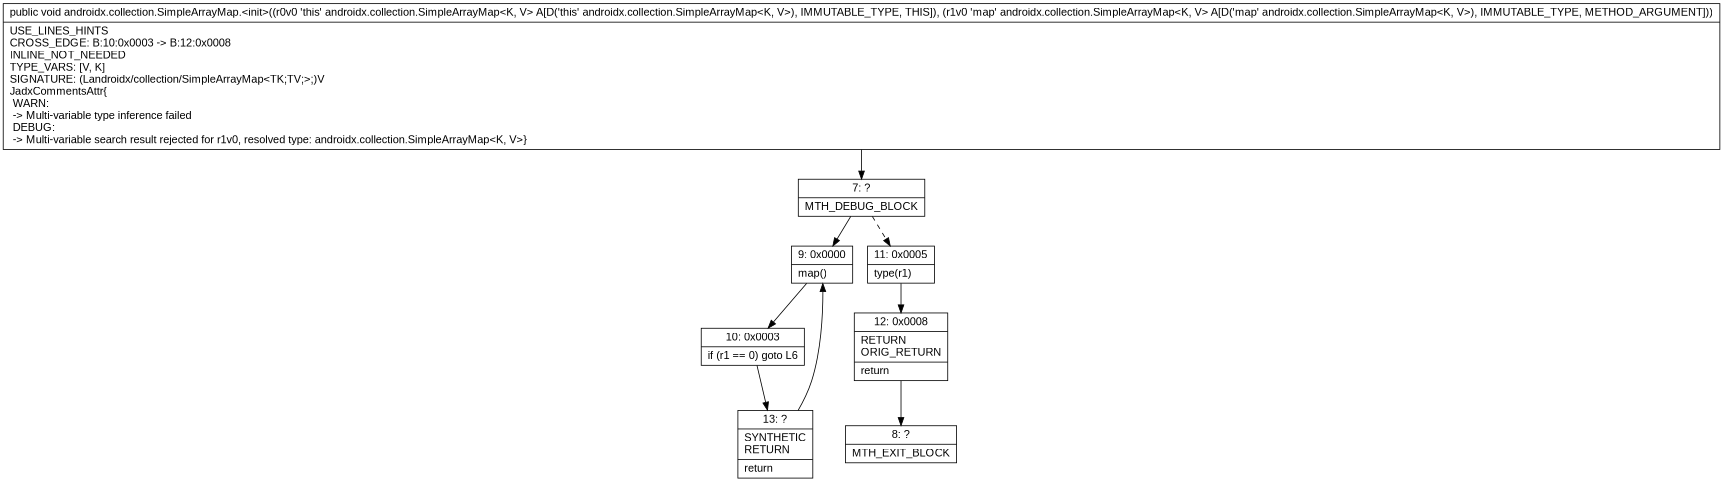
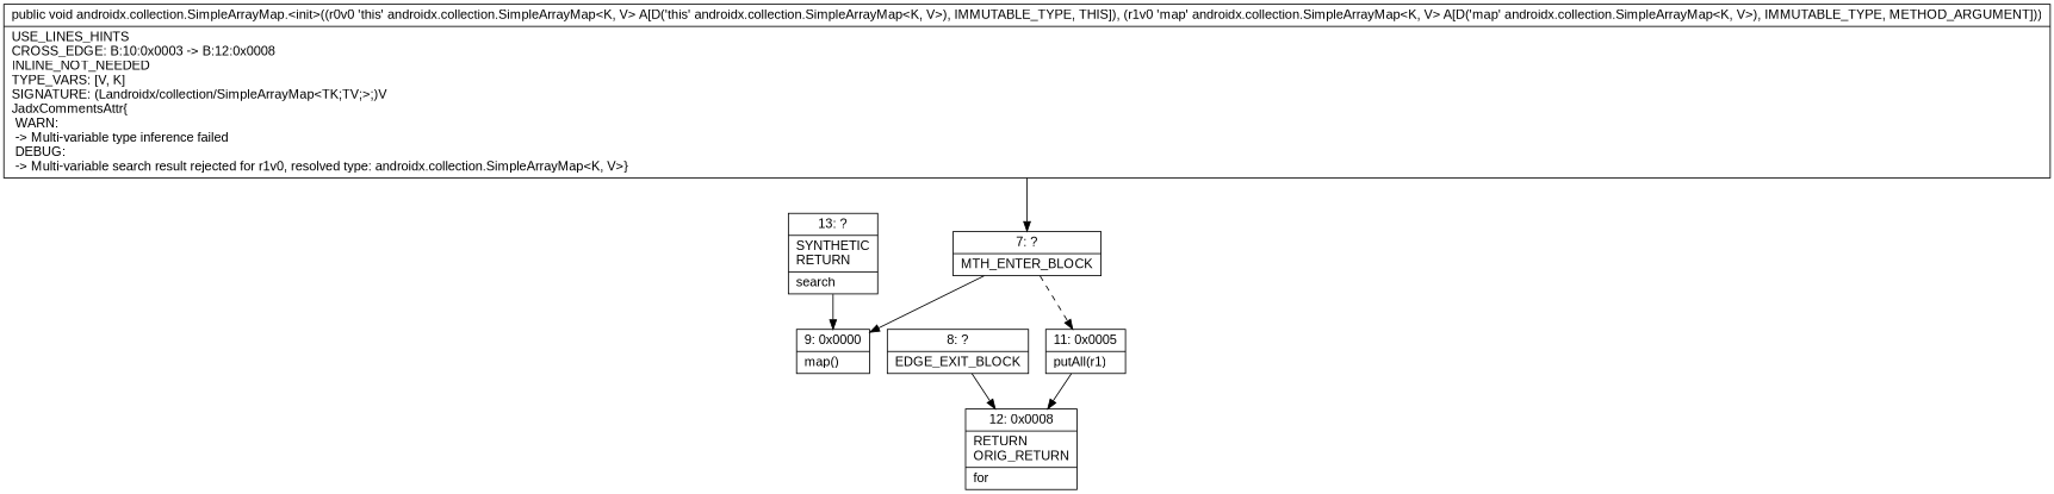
  digraph {
    fontname="Liberation Sans"
    node [fontname="Liberation Sans" shape=record]
    edge [fontname="Liberation Sans"]
-   n1 [label="{7\:\ ?|MTH_DEBUG_BLOCK\l}"]
+   n1 [label="{7\:\ ?|MTH_ENTER_BLOCK\l}"]
    n2 [label="{9\:\ 0x0000|map()\l}"]
-   n3 [label="{11\:\ 0x0005|type(r1)\l}"]
-   n4 [label="{10\:\ 0x0003|if (r1 == 0) goto L6\l}"]
-   n5 [label="{13\:\ ?|SYNTHETIC\lRETURN\l|return\l}"]
-   n6 [label="{12\:\ 0x0008|RETURN\lORIG_RETURN\l|return\l}"]
-   n7 [label="{8\:\ ?|MTH_EXIT_BLOCK\l}"]
+   n3 [label="{11\:\ 0x0005|putAll(r1)\l}"]
+   n5 [label="{13\:\ ?|SYNTHETIC\lRETURN\l|search\l}"]
+   n6 [label="{12\:\ 0x0008|RETURN\lORIG_RETURN\l|for\l}"]
+   n7 [label="{8\:\ ?|EDGE_EXIT_BLOCK\l}"]
    n8 [label="{public void androidx.collection.SimpleArrayMap.\<init\>((r0v0 'this' androidx.collection.SimpleArrayMap\<K, V\> A[D('this' androidx.collection.SimpleArrayMap\<K, V\>), IMMUTABLE_TYPE, THIS]), (r1v0 'map' androidx.collection.SimpleArrayMap\<K, V\> A[D('map' androidx.collection.SimpleArrayMap\<K, V\>), IMMUTABLE_TYPE, METHOD_ARGUMENT]))  | USE_LINES_HINTS\lCROSS_EDGE: B:10:0x0003 \-\> B:12:0x0008\lINLINE_NOT_NEEDED\lTYPE_VARS: [V, K]\lSIGNATURE: (Landroidx\/collection\/SimpleArrayMap\<TK;TV;\>;)V\lJadxCommentsAttr\{\l WARN: \l \-\> Multi\-variable type inference failed\l DEBUG: \l \-\> Multi\-variable search result rejected for r1v0, resolved type: androidx.collection.SimpleArrayMap\<K, V\>\}\l}"]
    n1 -> n2
    n1 -> n3 [style=dashed]
-   n2 -> n4
    n3 -> n6
-   n4 -> n5
    n5 -> n2
-   n6 -> n7
+   n7 -> n6
    n8 -> n1
  }
